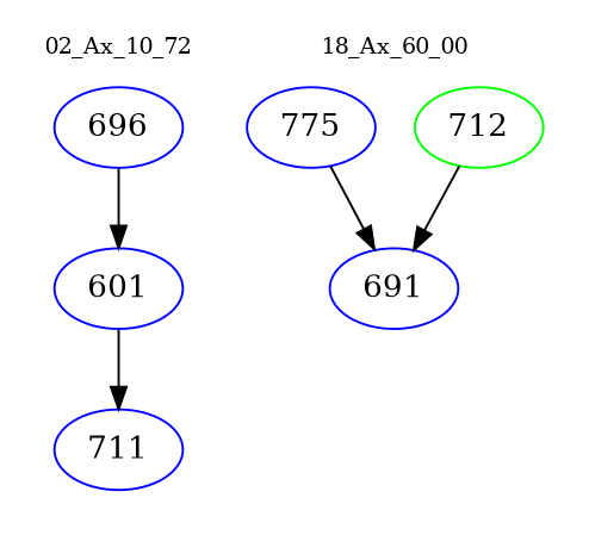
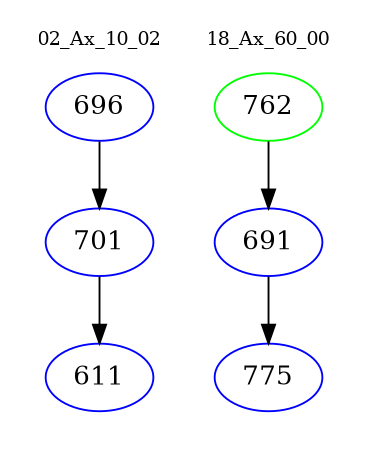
  digraph {
    node [color=blue]
    edge [color=black]
    n1 [label=696]
-   n2 [label=601]
-   n3 [label=711]
-   n4 [color=green label=712]
+   n2 [label=701]
+   n3 [label=611]
+   n4 [color=green label=762]
    n5 [label=691]
    n6 [label=775]
    subgraph cluster_1 {
      color=white
      fontsize=10
-     label="02_Ax_10_72"
+     label="02_Ax_10_02"
      n1
      n2
      n3
    }
    subgraph cluster_2 {
      color=white
      fontsize=10
      label="18_Ax_60_00"
      n4
      n5
      n6
    }
    n1 -> n2
    n2 -> n3
    n4 -> n5
-   n6 -> n5
+   n5 -> n6
  }
